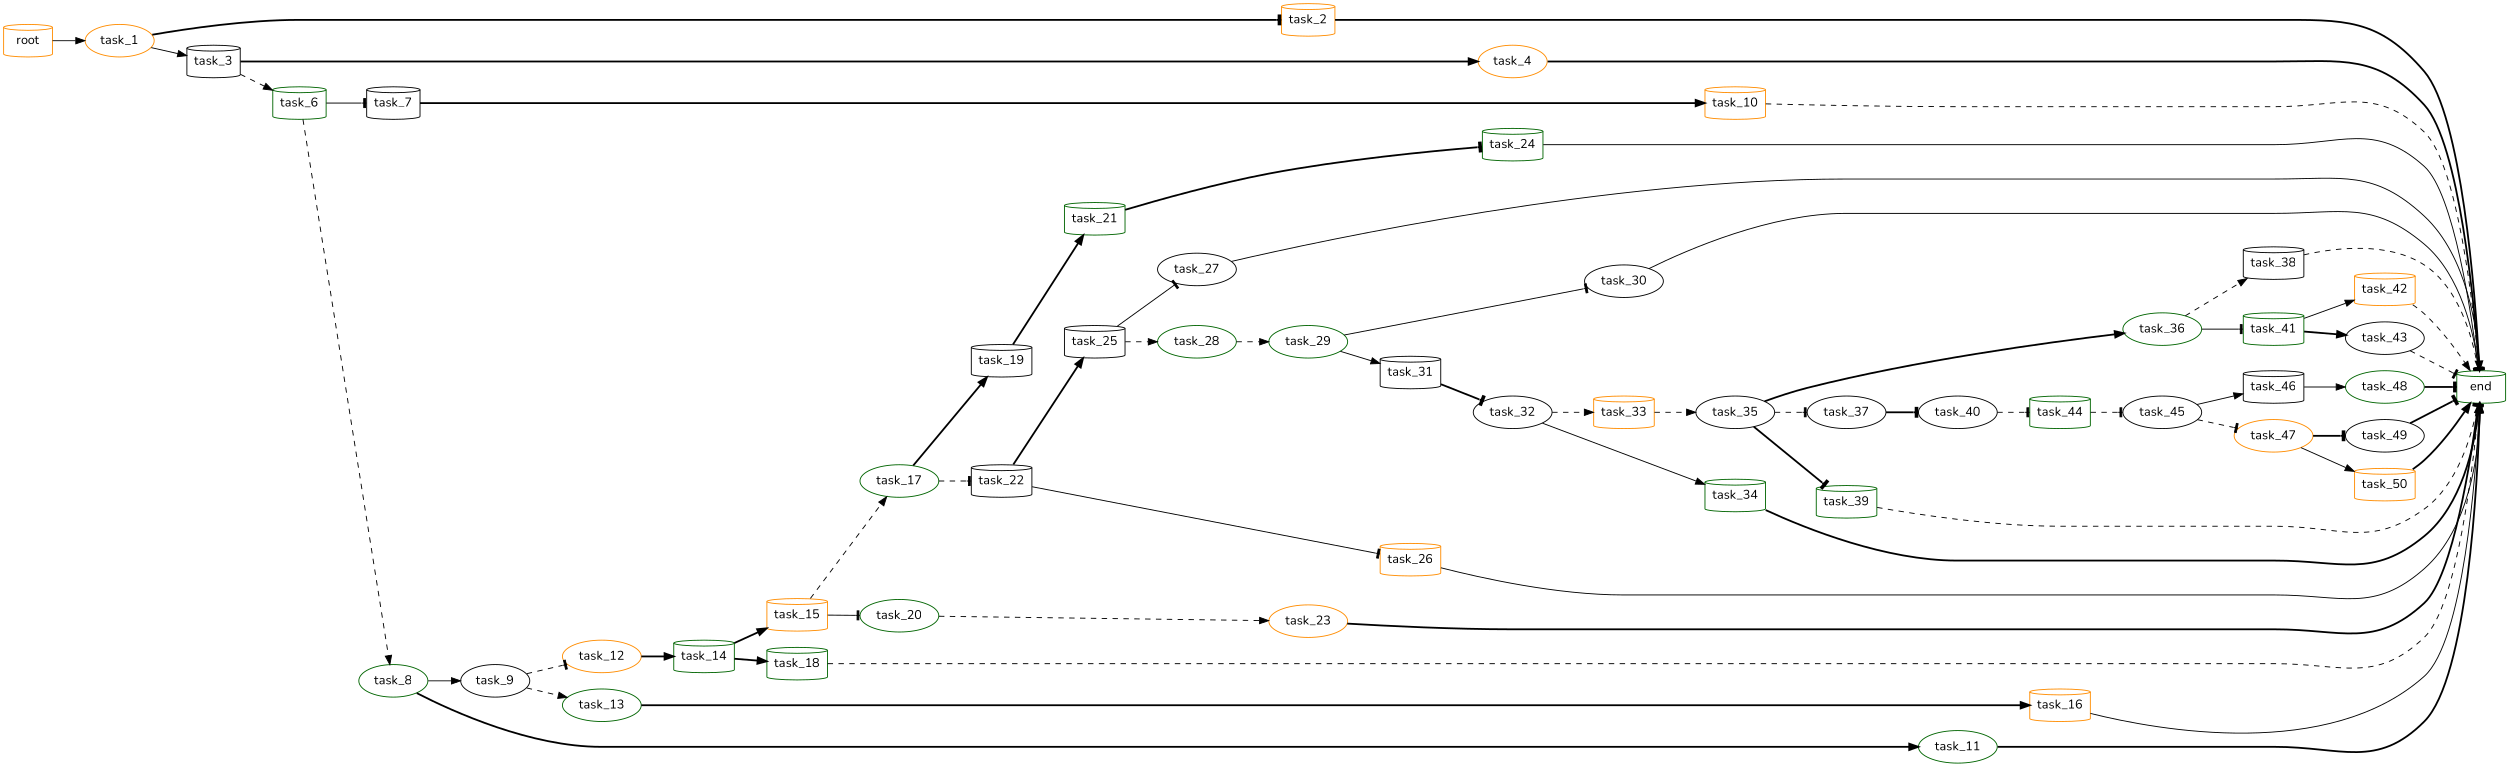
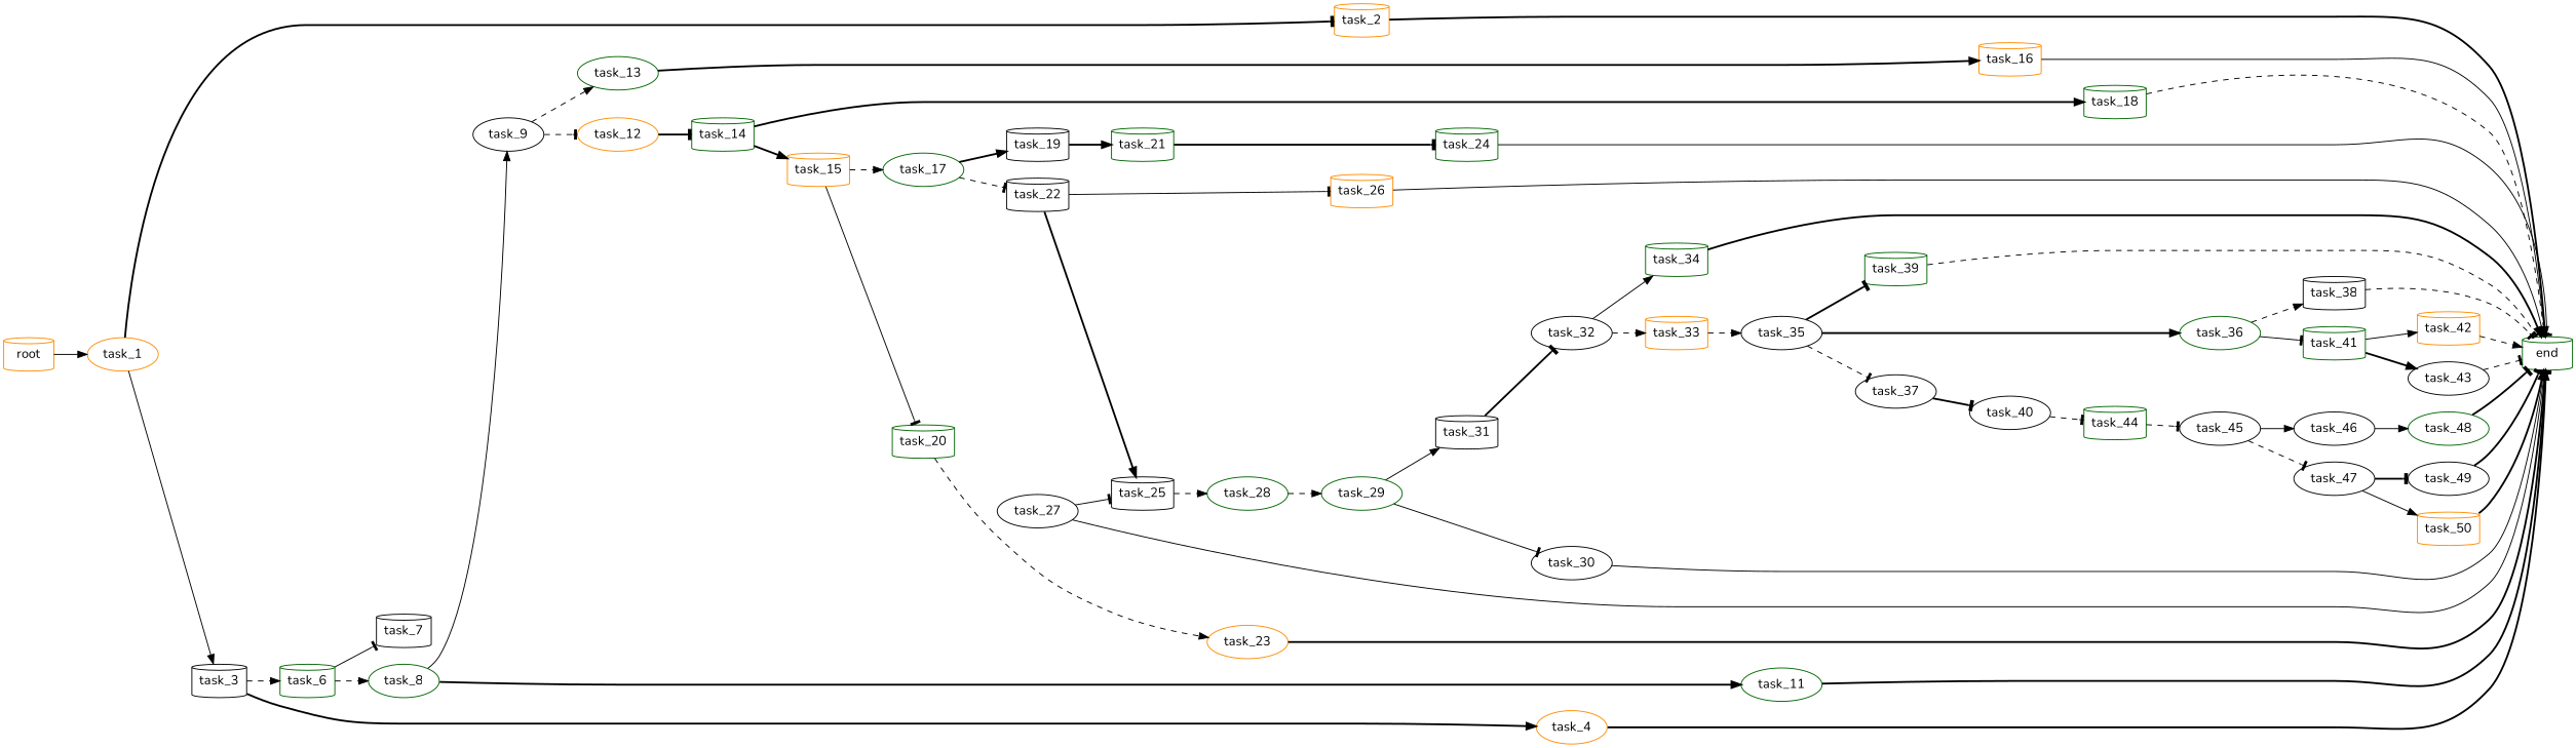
  digraph {
    fontname=Nunito
    rankdir=LR
    node [color=black fontname=Nunito shape=cylinder]
    edge [arrowhead=normal fontname=Nunito style=bold]
    root [color=darkorange]
    task_1 [color=darkorange shape=ellipse]
    task_2 [color=darkorange]
    task_3
    end [color=darkgreen]
    task_4 [color=darkorange shape=ellipse]
    task_6 [color=darkgreen]
    task_7
    task_8 [color=darkgreen shape=ellipse]
-   task_10 [color=darkorange]
    task_9 [shape=ellipse]
    task_11 [color=darkgreen shape=ellipse]
    task_12 [color=darkorange shape=ellipse]
    task_13 [color=darkgreen shape=ellipse]
    task_14 [color=darkgreen]
    task_16 [color=darkorange]
    task_15 [color=darkorange]
    task_18 [color=darkgreen]
    task_17 [color=darkgreen shape=ellipse]
-   task_20 [color=darkgreen shape=ellipse]
+   task_20 [color=darkgreen]
    task_19
    task_22
    task_23 [color=darkorange shape=ellipse]
    task_21 [color=darkgreen]
    task_25
    task_26 [color=darkorange]
    task_24 [color=darkgreen]
    task_27 [shape=ellipse]
    task_28 [color=darkgreen shape=ellipse]
    task_29 [color=darkgreen shape=ellipse]
    task_30 [shape=ellipse]
    task_31
    task_32 [shape=ellipse]
    task_33 [color=darkorange]
    task_34 [color=darkgreen]
    task_35 [shape=ellipse]
    task_36 [color=darkgreen shape=ellipse]
    task_37 [shape=ellipse]
    task_39 [color=darkgreen]
    task_38
    task_41 [color=darkgreen]
    task_40 [shape=ellipse]
    task_42 [color=darkorange]
    task_43 [shape=ellipse]
    task_44 [color=darkgreen]
    task_45 [shape=ellipse]
-   task_46
-   task_47 [color=darkorange shape=ellipse]
+   task_46 [shape=ellipse]
+   task_47 [shape=ellipse]
    task_48 [color=darkgreen shape=ellipse]
    task_49 [shape=ellipse]
    task_50 [color=darkorange]
    root -> task_1 [style=solid]
    task_1 -> task_2 [arrowhead=tee]
    task_1 -> task_3 [style=solid]
    task_2 -> end
    task_3 -> task_4
    task_3 -> task_6 [style=dashed]
    task_4 -> end [arrowhead=tee]
    task_6 -> task_7 [arrowhead=tee style=solid]
    task_6 -> task_8 [style=dashed]
-   task_7 -> task_10
    task_8 -> task_9 [style=solid]
    task_8 -> task_11
-   task_10 -> end [arrowhead=tee style=dashed]
    task_9 -> task_12 [arrowhead=tee style=dashed]
    task_9 -> task_13 [style=dashed]
    task_11 -> end
-   task_12 -> task_14
+   task_12 -> task_14 [arrowhead=tee]
    task_13 -> task_16
    task_14 -> task_15
    task_14 -> task_18
    task_16 -> end [style=solid]
    task_15 -> task_17 [style=dashed]
    task_15 -> task_20 [arrowhead=tee style=solid]
    task_18 -> end [arrowhead=tee style=dashed]
    task_17 -> task_19
    task_17 -> task_22 [arrowhead=tee style=dashed]
    task_20 -> task_23 [style=dashed]
    task_19 -> task_21
    task_22 -> task_25
    task_22 -> task_26 [arrowhead=tee style=solid]
    task_23 -> end [arrowhead=tee]
    task_21 -> task_24 [arrowhead=tee]
-   task_25 -> task_27 [arrowhead=tee style=solid]
+   task_27 -> task_25 [arrowhead=tee style=solid]
    task_25 -> task_28 [style=dashed]
    task_26 -> end [style=solid]
    task_24 -> end [arrowhead=tee style=solid]
    task_27 -> end [arrowhead=tee style=solid]
    task_28 -> task_29 [style=dashed]
    task_29 -> task_30 [arrowhead=tee style=solid]
    task_29 -> task_31 [style=solid]
    task_30 -> end [arrowhead=tee style=solid]
    task_31 -> task_32 [arrowhead=tee]
    task_32 -> task_33 [style=dashed]
    task_32 -> task_34 [style=solid]
    task_33 -> task_35 [style=dashed]
    task_34 -> end
    task_35 -> task_36
    task_35 -> task_37 [arrowhead=tee style=dashed]
    task_35 -> task_39 [arrowhead=tee]
    task_36 -> task_38 [style=dashed]
    task_36 -> task_41 [arrowhead=tee style=solid]
    task_37 -> task_40 [arrowhead=tee]
    task_39 -> end [arrowhead=tee style=dashed]
    task_38 -> end [arrowhead=tee style=dashed]
    task_41 -> task_42 [style=solid]
    task_41 -> task_43
    task_40 -> task_44 [arrowhead=tee style=dashed]
    task_42 -> end [style=dashed]
    task_43 -> end [arrowhead=tee style=dashed]
    task_44 -> task_45 [arrowhead=tee style=dashed]
    task_45 -> task_46 [style=solid]
    task_45 -> task_47 [arrowhead=tee style=dashed]
    task_46 -> task_48 [style=solid]
    task_47 -> task_49 [arrowhead=tee]
    task_47 -> task_50 [style=solid]
    task_48 -> end [arrowhead=tee]
    task_49 -> end [arrowhead=tee]
    task_50 -> end
  }
